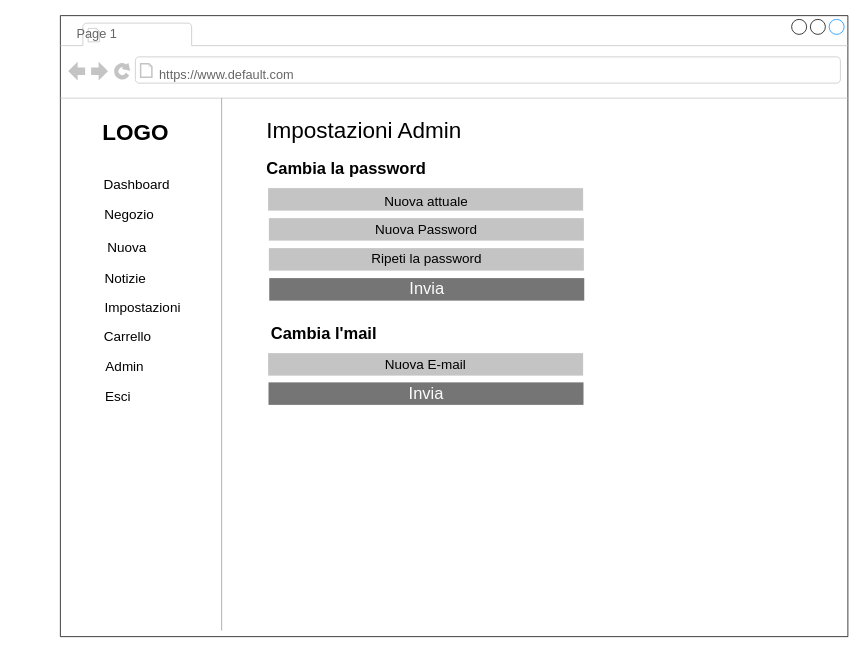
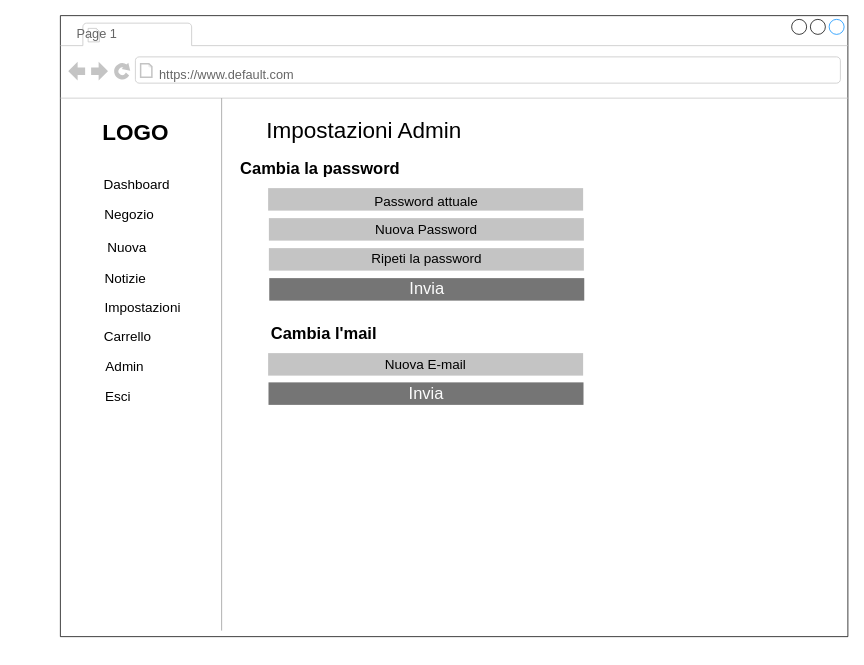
  <mxCell id="0" />
  <mxCell id="1" parent="0" />
  <mxCell id="2" value="" style="strokeWidth=1;shadow=0;dashed=0;align=center;html=1;shape=mxgraph.mockup.containers.browserWindow;rSize=0;mainText=,;recursiveResize=0;rounded=0;labelBackgroundColor=none;fontFamily=Verdana;fontSize=12;" vertex="1" parent="1"><mxGeometry x="80" y="20" width="1050" height="828" as="geometry" /></mxCell>
  <mxCell id="3" value="Page 1" style="strokeWidth=1;shadow=0;dashed=0;align=center;html=1;shape=mxgraph.mockup.containers.anchor;fontSize=17;fontColor=#666666;align=left;" vertex="1" parent="2"><mxGeometry x="20" y="12" width="110" height="26" as="geometry" /></mxCell>
  <mxCell id="4" value="https://www.default.com" style="strokeWidth=1;shadow=0;dashed=0;align=center;html=1;shape=mxgraph.mockup.containers.anchor;rSize=0;fontSize=17;fontColor=#666666;align=left;" vertex="1" parent="2"><mxGeometry x="130" y="60" width="410" height="40" as="geometry" /></mxCell>
  <mxCell id="5" value="&lt;font style=&quot;font-size: 30px&quot;&gt;LOGO&lt;/font&gt;" style="text;strokeColor=none;fillColor=none;html=1;fontSize=24;fontStyle=1;verticalAlign=middle;align=center;" vertex="1" parent="2"><mxGeometry x="50" y="135" width="100" height="40" as="geometry" /></mxCell>
  <mxCell id="6" value="&lt;span style=&quot;color: rgba(0 , 0 , 0 , 0) ; font-family: monospace ; font-size: 0px&quot;&gt;%3CmxGraphModel%3E%3Croot%3E%3CmxCell%20id%3D%220%22%2F%3E%3CmxCell%20id%3D%221%22%20parent%3D%220%22%2F%3E%3CmxCell%20id%3D%222%22%20value%3D%22%26lt%3Bfont%20style%3D%26quot%3Bfont-size%3A%2018px%26quot%3B%26gt%3BAdmin%26lt%3Bbr%26gt%3B%26lt%3B%2Ffont%26gt%3B%22%20style%3D%22text%3Bhtml%3D1%3BstrokeColor%3Dnone%3BfillColor%3Dnone%3Balign%3Dcenter%3BverticalAlign%3Dmiddle%3BwhiteSpace%3Dwrap%3Brounded%3D0%3BfontSize%3D31%3B%22%20vertex%3D%221%22%20parent%3D%221%22%3E%3CmxGeometry%20x%3D%22100%22%20y%3D%22425%22%20width%3D%2260%22%20height%3D%2230%22%20as%3D%22geometry%22%2F%3E%3C%2FmxCell%3E%3C%2Froot%3E%3C%2FmxGraphModel%3E&lt;/span&gt;" style="verticalLabelPosition=bottom;shadow=0;dashed=0;align=center;html=1;verticalAlign=top;strokeWidth=1;shape=mxgraph.mockup.markup.line;strokeColor=#999999;direction=north;fontSize=31;fillColor=default;" vertex="1" parent="2"><mxGeometry x="-60" y="110" width="550" height="710" as="geometry" /></mxCell>
  <mxCell id="7" value="&lt;font style=&quot;font-size: 18px&quot;&gt;Dashboard&lt;/font&gt;" style="text;html=1;strokeColor=none;fillColor=none;align=center;verticalAlign=middle;whiteSpace=wrap;rounded=0;fontSize=31;" vertex="1" parent="2"><mxGeometry x="72" y="205" width="60" height="30" as="geometry" /></mxCell>
  <mxCell id="8" value="&lt;font style=&quot;font-size: 18px&quot;&gt;Negozio&lt;br&gt;&lt;br&gt;&lt;/font&gt;" style="text;html=1;strokeColor=none;fillColor=none;align=center;verticalAlign=middle;whiteSpace=wrap;rounded=0;fontSize=31;" vertex="1" parent="2"><mxGeometry x="62" y="265" width="60" height="30" as="geometry" /></mxCell>
  <mxCell id="9" value="&lt;font style=&quot;font-size: 18px&quot;&gt;Nuova&lt;br&gt;&lt;/font&gt;" style="text;html=1;strokeColor=none;fillColor=none;align=center;verticalAlign=middle;whiteSpace=wrap;rounded=0;fontSize=31;" vertex="1" parent="2"><mxGeometry x="59" y="290" width="60" height="30" as="geometry" /></mxCell>
  <mxCell id="10" value="&lt;font style=&quot;font-size: 18px&quot;&gt;Notizie&lt;br&gt;&lt;/font&gt;" style="text;html=1;strokeColor=none;fillColor=none;align=center;verticalAlign=middle;whiteSpace=wrap;rounded=0;fontSize=31;" vertex="1" parent="2"><mxGeometry x="57" y="331" width="60" height="30" as="geometry" /></mxCell>
  <mxCell id="11" value="&lt;font style=&quot;font-size: 18px&quot;&gt;Impostazioni&lt;br&gt;&lt;/font&gt;" style="text;html=1;strokeColor=none;fillColor=none;align=center;verticalAlign=middle;whiteSpace=wrap;rounded=0;fontSize=31;" vertex="1" parent="2"><mxGeometry x="80" y="370" width="60" height="30" as="geometry" /></mxCell>
  <mxCell id="12" value="&lt;font style=&quot;font-size: 18px&quot;&gt;Carrello&lt;br&gt;&lt;/font&gt;" style="text;html=1;strokeColor=none;fillColor=none;align=center;verticalAlign=middle;whiteSpace=wrap;rounded=0;fontSize=31;" vertex="1" parent="2"><mxGeometry x="60" y="408" width="60" height="30" as="geometry" /></mxCell>
  <mxCell id="13" value="&lt;font style=&quot;font-size: 18px&quot;&gt;Admin&lt;br&gt;&lt;/font&gt;" style="text;html=1;strokeColor=none;fillColor=none;align=center;verticalAlign=middle;whiteSpace=wrap;rounded=0;fontSize=31;" vertex="1" parent="2"><mxGeometry x="56" y="448" width="60" height="30" as="geometry" /></mxCell>
  <mxCell id="14" value="&lt;font style=&quot;font-size: 18px&quot;&gt;Esci&lt;br&gt;&lt;/font&gt;" style="text;html=1;strokeColor=none;fillColor=none;align=center;verticalAlign=middle;whiteSpace=wrap;rounded=0;fontSize=31;" vertex="1" parent="2"><mxGeometry x="47" y="488" width="60" height="30" as="geometry" /></mxCell>
  <mxCell id="15" style="edgeStyle=orthogonalEdgeStyle;rounded=0;orthogonalLoop=1;jettySize=auto;html=1;exitX=0.5;exitY=1;exitDx=0;exitDy=0;fontSize=18;" edge="1" parent="2" source="11" target="11"><mxGeometry relative="1" as="geometry" /></mxCell>
  <mxCell id="16" value="&lt;span style=&quot;font-size: 30px&quot;&gt;Impostazioni Admin&lt;/span&gt;" style="text;html=1;strokeColor=none;fillColor=none;align=center;verticalAlign=middle;whiteSpace=wrap;rounded=0;fontSize=18;" vertex="1" parent="2"><mxGeometry x="270" y="135" width="270" height="35" as="geometry" /></mxCell>
- <mxCell id="17" value="&lt;b&gt;&lt;font style=&quot;font-size: 22px&quot;&gt;Cambia la password&lt;/font&gt;&lt;/b&gt;" style="text;html=1;strokeColor=none;fillColor=none;align=center;verticalAlign=middle;whiteSpace=wrap;rounded=0;fontSize=30;" vertex="1" parent="2"><mxGeometry x="272" y="186" width="219" height="30" as="geometry" /></mxCell>
+ <mxCell id="17" value="&lt;b&gt;&lt;font style=&quot;font-size: 22px&quot;&gt;Cambia la password&lt;/font&gt;&lt;/b&gt;" style="text;html=1;strokeColor=none;fillColor=none;align=center;verticalAlign=middle;whiteSpace=wrap;rounded=0;fontSize=30;" vertex="1" parent="2"><mxGeometry x="237" y="186" width="219" height="30" as="geometry" /></mxCell>
  <mxCell id="18" value="" style="rounded=0;whiteSpace=wrap;html=1;fontSize=22;fillColor=#C4C4C4;strokeColor=none;" vertex="1" parent="2"><mxGeometry x="277" y="230" width="420" height="30" as="geometry" /></mxCell>
  <mxCell id="19" value="" style="rounded=0;whiteSpace=wrap;html=1;fontSize=22;fillColor=#C4C4C4;strokeColor=none;" vertex="1" parent="2"><mxGeometry x="278" y="270" width="420" height="30" as="geometry" /></mxCell>
  <mxCell id="20" value="" style="rounded=0;whiteSpace=wrap;html=1;fontSize=22;fillColor=#C4C4C4;strokeColor=none;" vertex="1" parent="2"><mxGeometry x="278" y="310" width="420" height="30" as="geometry" /></mxCell>
- <mxCell id="21" value="&lt;font style=&quot;font-size: 18px&quot;&gt;Nuova attuale&lt;/font&gt;" style="text;html=1;strokeColor=none;fillColor=none;align=center;verticalAlign=middle;whiteSpace=wrap;rounded=0;fontSize=31;" vertex="1" parent="2"><mxGeometry x="417" y="228" width="142" height="30" as="geometry" /></mxCell>
+ <mxCell id="21" value="&lt;font style=&quot;font-size: 18px&quot;&gt;Password attuale&lt;/font&gt;" style="text;html=1;strokeColor=none;fillColor=none;align=center;verticalAlign=middle;whiteSpace=wrap;rounded=0;fontSize=31;" vertex="1" parent="2"><mxGeometry x="417" y="228" width="142" height="30" as="geometry" /></mxCell>
  <mxCell id="22" value="&lt;font style=&quot;font-size: 18px&quot;&gt;Nuova Password&lt;/font&gt;" style="text;html=1;strokeColor=none;fillColor=none;align=center;verticalAlign=middle;whiteSpace=wrap;rounded=0;fontSize=31;" vertex="1" parent="2"><mxGeometry x="417" y="265" width="142" height="30" as="geometry" /></mxCell>
  <mxCell id="23" value="&lt;font style=&quot;font-size: 18px&quot;&gt;Ripeti la password&lt;/font&gt;" style="text;html=1;strokeColor=none;fillColor=none;align=center;verticalAlign=middle;whiteSpace=wrap;rounded=0;fontSize=31;" vertex="1" parent="2"><mxGeometry x="412" y="304" width="153" height="30" as="geometry" /></mxCell>
  <mxCell id="24" value="&lt;font color=&quot;#fcfcfc&quot;&gt;Invia&lt;/font&gt;" style="rounded=0;whiteSpace=wrap;html=1;fontSize=22;fillColor=#757575;strokeColor=none;" vertex="1" parent="2"><mxGeometry x="278.5" y="350" width="420" height="30" as="geometry" /></mxCell>
  <mxCell id="25" value="&lt;b&gt;&lt;font style=&quot;font-size: 22px&quot;&gt;Cambia l'mail&lt;/font&gt;&lt;/b&gt;" style="text;html=1;strokeColor=none;fillColor=none;align=center;verticalAlign=middle;whiteSpace=wrap;rounded=0;fontSize=30;" vertex="1" parent="2"><mxGeometry x="272" y="406" width="159" height="30" as="geometry" /></mxCell>
  <mxCell id="26" value="" style="rounded=0;whiteSpace=wrap;html=1;fontSize=22;fillColor=#C4C4C4;strokeColor=none;" vertex="1" parent="2"><mxGeometry x="277" y="450" width="420" height="30" as="geometry" /></mxCell>
  <mxCell id="27" value="&lt;font color=&quot;#fcfcfc&quot;&gt;Invia&lt;/font&gt;" style="rounded=0;whiteSpace=wrap;html=1;fontSize=22;fillColor=#757575;strokeColor=none;" vertex="1" parent="2"><mxGeometry x="277.5" y="489" width="420" height="30" as="geometry" /></mxCell>
  <mxCell id="28" value="&lt;font style=&quot;font-size: 18px&quot;&gt;Nuova E-mail&lt;/font&gt;" style="text;html=1;strokeColor=none;fillColor=none;align=center;verticalAlign=middle;whiteSpace=wrap;rounded=0;fontSize=31;" vertex="1" parent="2"><mxGeometry x="416" y="445" width="142" height="30" as="geometry" /></mxCell>
